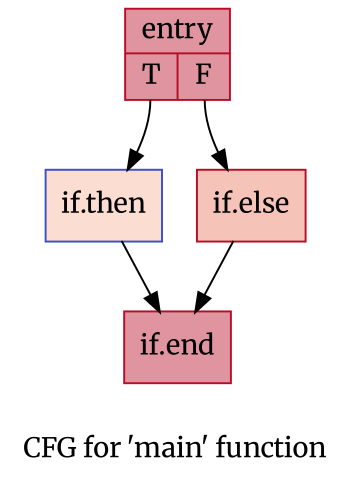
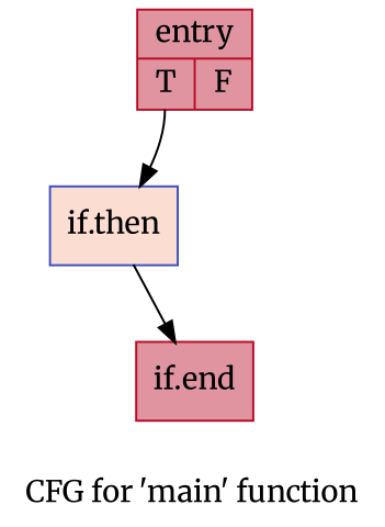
  digraph {
    label="CFG for 'main' function"
    fontname=Merriweather
    node [color="#b70d28ff" fillcolor="#b70d2870" shape=record style=filled fontname=Merriweather]
    edge [fontname=Merriweather]
    n1 [label="{entry|{<s0>T|<s1>F}}"]
    n2 [color="#3d50c3ff" fillcolor="#f7b39670" label="{if.then}"]
-   n3 [fillcolor="#e8765c70" label="{if.else}"]
    n4 [label="{if.end}"]
    n1 -> n2 [tailport=s0]
-   n1 -> n3 [tailport=s1]
    n2 -> n4
-   n3 -> n4
  }
